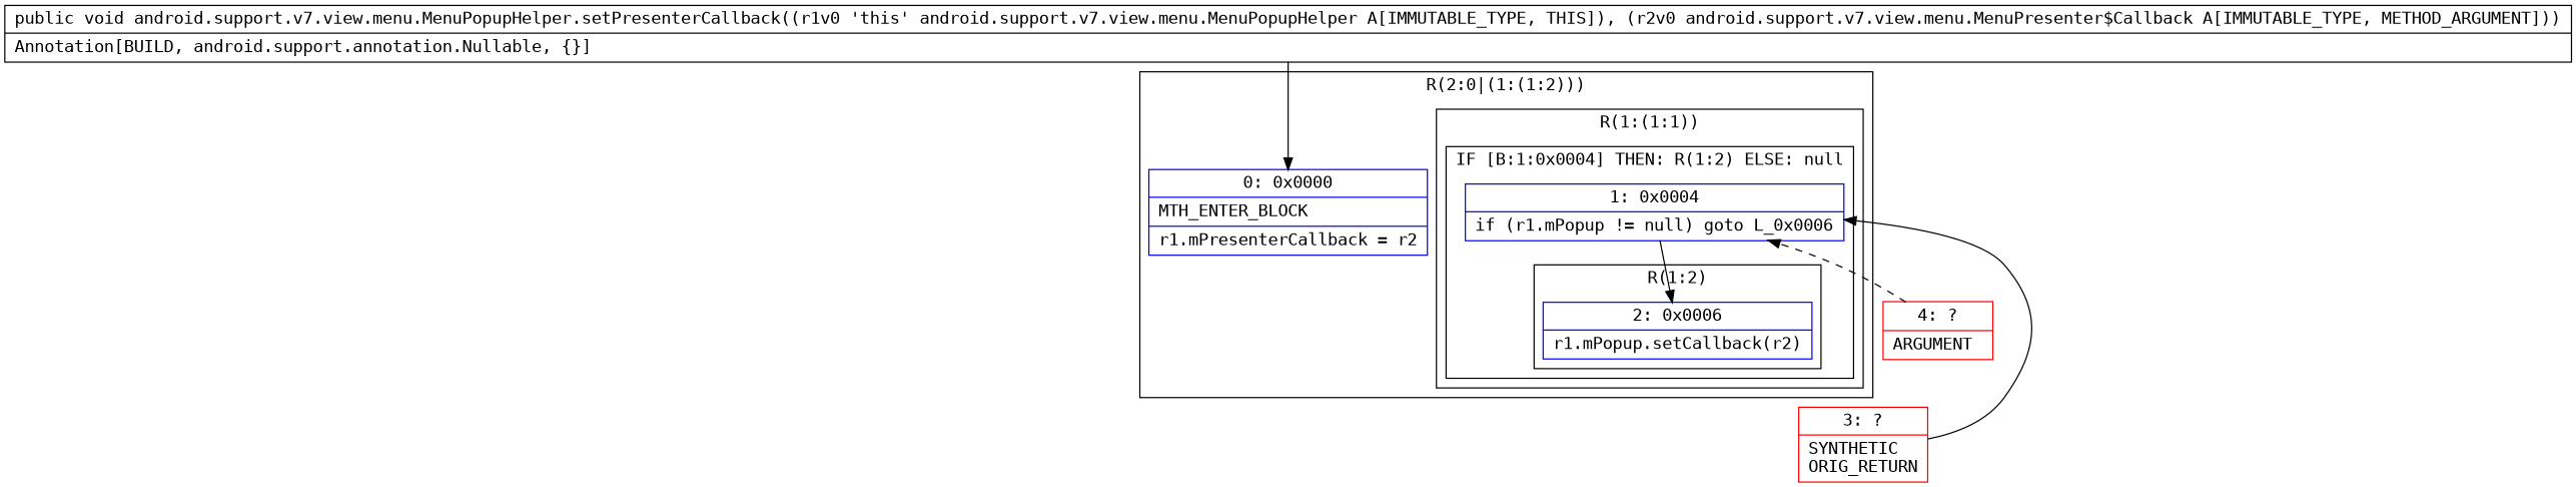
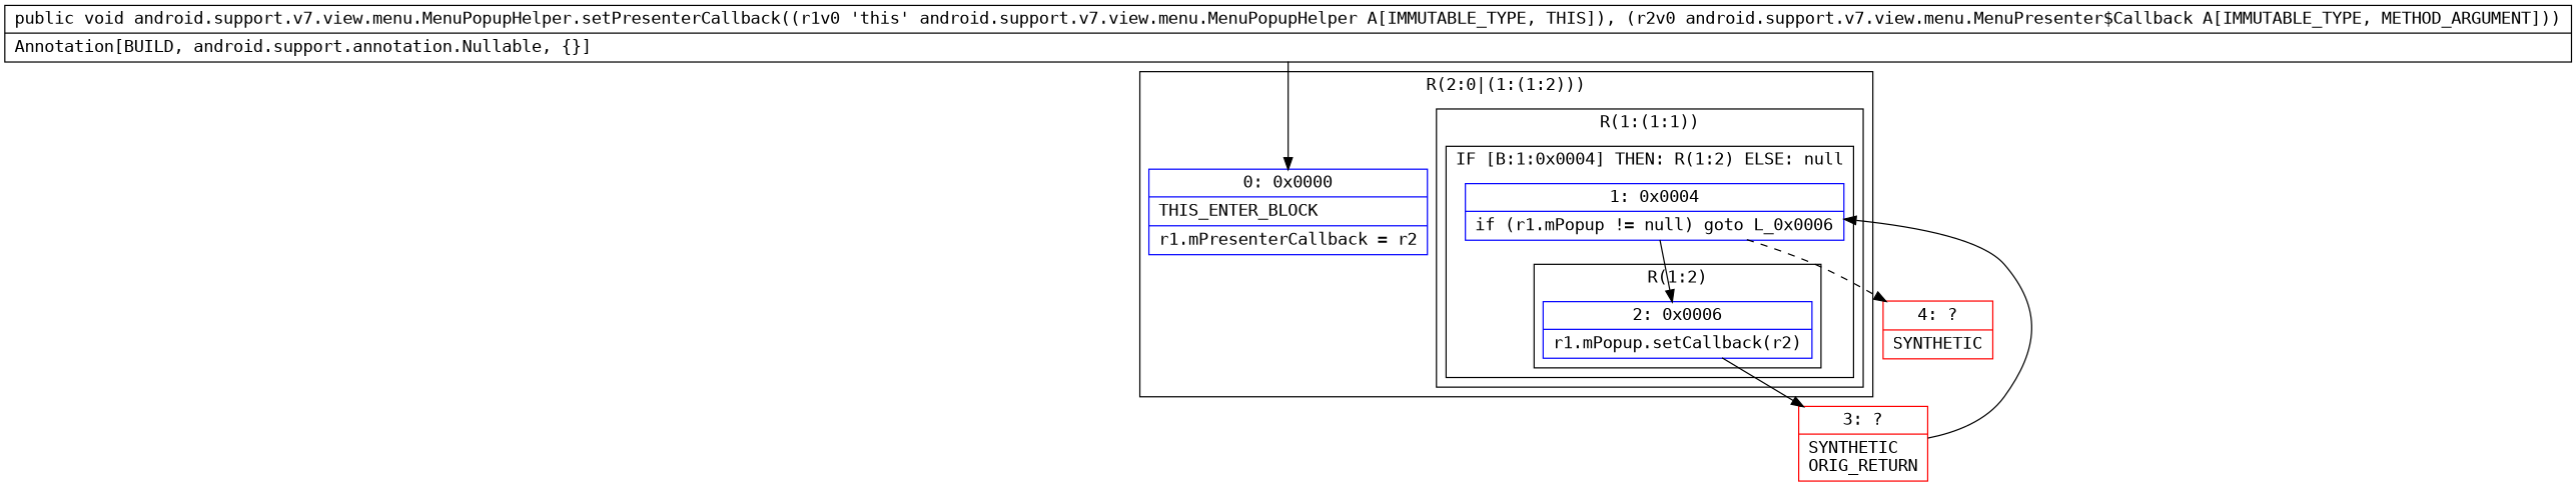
  digraph {
    fontname="DejaVu Sans Mono"
    node [color=blue fontname="DejaVu Sans Mono" shape=record]
    edge [fontname="DejaVu Sans Mono"]
    n1 [label="{2\:\ 0x0006|r1.mPopup.setCallback(r2)\l}"]
    n2 [label="{1\:\ 0x0004|if (r1.mPopup != null) goto L_0x0006\l}"]
-   n3 [label="{0\:\ 0x0000|MTH_ENTER_BLOCK\l|r1.mPresenterCallback = r2\l}"]
+   n3 [label="{0\:\ 0x0000|THIS_ENTER_BLOCK\l|r1.mPresenterCallback = r2\l}"]
    n4 [color=red label="{3\:\ ?|SYNTHETIC\lORIG_RETURN\l}"]
-   n5 [color=red label="{4\:\ ?|ARGUMENT\l}"]
+   n5 [color=red label="{4\:\ ?|SYNTHETIC\l}"]
    n6 [label="{public void android.support.v7.view.menu.MenuPopupHelper.setPresenterCallback((r1v0 'this' android.support.v7.view.menu.MenuPopupHelper A[IMMUTABLE_TYPE, THIS]), (r2v0 android.support.v7.view.menu.MenuPresenter$Callback A[IMMUTABLE_TYPE, METHOD_ARGUMENT]))  | Annotation[BUILD, android.support.annotation.Nullable, \{\}]\l}" color=""]
    subgraph cluster_1 {
      label="R(2:0|(1:(1:2)))"
      n3
      subgraph cluster_2 {
        label="R(1:(1:1))"
        subgraph cluster_3 {
          label="IF [B:1:0x0004] THEN: R(1:2) ELSE: null"
          n2
          subgraph cluster_4 {
            label="R(1:2)"
            n1
          }
        }
      }
    }
+   n1 -> n4
    n2 -> n1
-   n5 -> n2 [style=dashed]
+   n2 -> n5 [style=dashed]
    n4 -> n2
    n6 -> n3
  }
